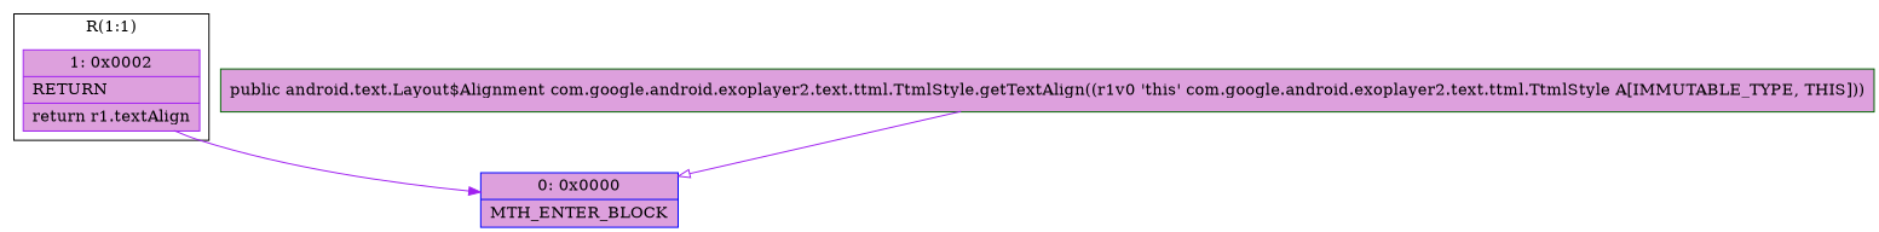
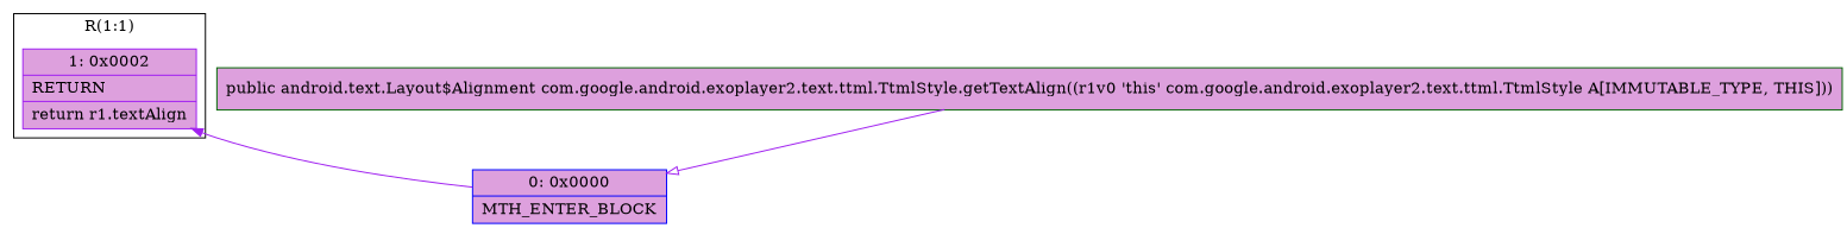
  digraph {
    node [shape=record style=filled fillcolor=plum]
    edge [color=purple]
    n1 [color=purple label="{1\:\ 0x0002|RETURN\l|return r1.textAlign\l}"]
    n2 [color=blue label="{0\:\ 0x0000|MTH_ENTER_BLOCK\l}"]
    n3 [label="{public android.text.Layout$Alignment com.google.android.exoplayer2.text.ttml.TtmlStyle.getTextAlign((r1v0 'this' com.google.android.exoplayer2.text.ttml.TtmlStyle A[IMMUTABLE_TYPE, THIS])) }" color=darkgreen]
    subgraph cluster_1 {
      label="R(1:1)"
      n1
    }
-   n1 -> n2 [arrowhead=normal]
+   n2 -> n1 [arrowhead=normal]
    n3 -> n2 [arrowhead=onormal]
  }
